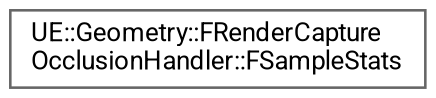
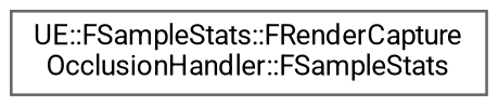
  digraph {
    rankdir=LR
    fontname=Roboto
-   n1 [color=grey40 fillcolor=white fontname=Roboto fontsize=10 height=0.2 label="UE::Geometry::FRenderCapture\lOcclusionHandler::FSampleStats" shape=box style=filled width=0.4]
+   n1 [color=grey40 fillcolor=white fontname=Roboto fontsize=10 height=0.2 label="UE::FSampleStats::FRenderCapture\lOcclusionHandler::FSampleStats" shape=box style=filled width=0.4]
  }
